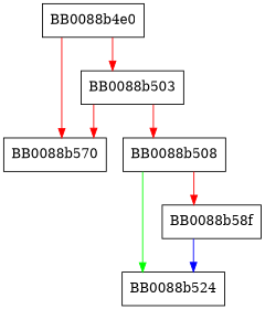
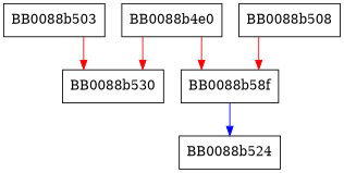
  digraph {
    splines=ortho
    node [shape=box]
    edge [color=red]
    BB0088b4e0
-   BB0088b530 [label=BB0088b570]
+   BB0088b530
    BB0088b503
    BB0088b508
    BB0088b524
    n6 [label=BB0088b58f]
    BB0088b4e0 -> BB0088b530
-   BB0088b4e0 -> BB0088b503
+   BB0088b4e0 -> n6
    BB0088b503 -> BB0088b530
-   BB0088b503 -> BB0088b508
-   BB0088b508 -> BB0088b524 [color=green]
    BB0088b508 -> n6
    n6 -> BB0088b524 [color=blue]
  }
